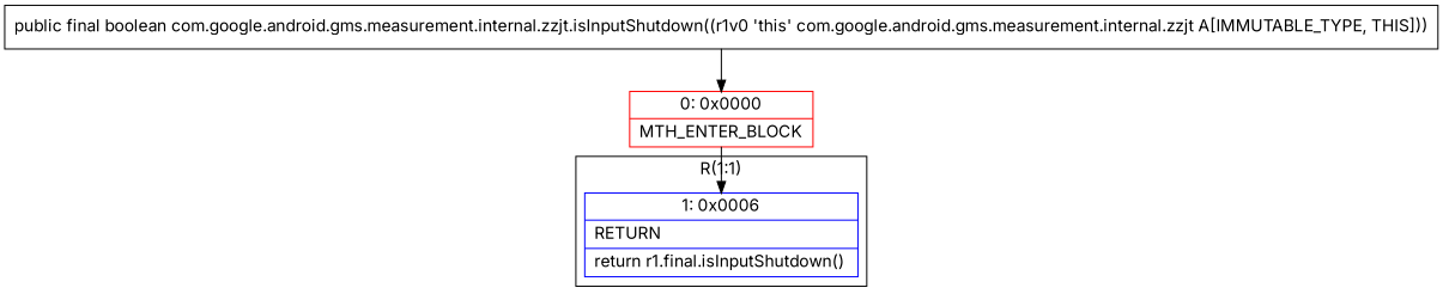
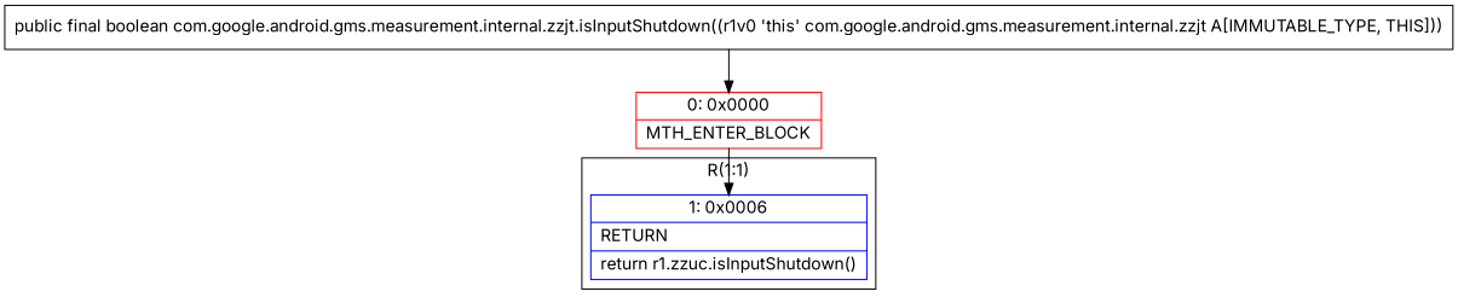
  digraph {
    fontname=Inter
    node [shape=record fontname=Inter]
    edge [fontname=Inter]
-   n1 [color=blue label="{1\:\ 0x0006|RETURN\l|return r1.final.isInputShutdown()\l}"]
+   n1 [color=blue label="{1\:\ 0x0006|RETURN\l|return r1.zzuc.isInputShutdown()\l}"]
    n2 [color=red label="{0\:\ 0x0000|MTH_ENTER_BLOCK\l}"]
    n3 [label="{public final boolean com.google.android.gms.measurement.internal.zzjt.isInputShutdown((r1v0 'this' com.google.android.gms.measurement.internal.zzjt A[IMMUTABLE_TYPE, THIS])) }"]
    subgraph cluster_1 {
      label="R(1:1)"
      n1
    }
    n2 -> n1
    n3 -> n2
  }
